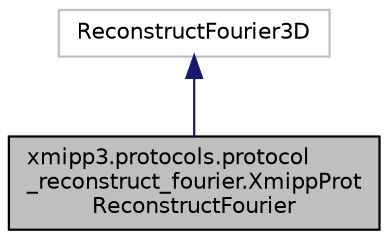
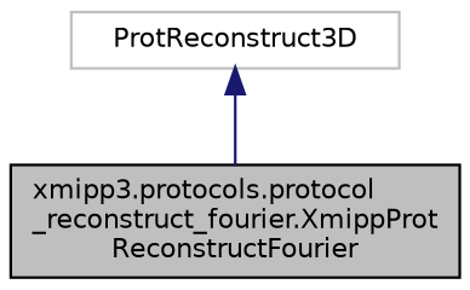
  digraph {
    node [fontname=Helvetica fontsize=10 shape=record style=filled]
    n1 [color=black fillcolor=grey75 fontcolor=black height=0.2 label="xmipp3.protocols.protocol\l_reconstruct_fourier.XmippProt\lReconstructFourier" width=0.4]
-   n2 [color=grey75 fillcolor=white height=0.2 label=ReconstructFourier3D width=0.4]
+   n2 [color=grey75 fillcolor=white height=0.2 label=ProtReconstruct3D width=0.4]
    n2 -> n1 [color=midnightblue dir=back fontname=Helvetica fontsize=10 labelfontname=Helvetica labelfontsize=10 style=solid]
  }
